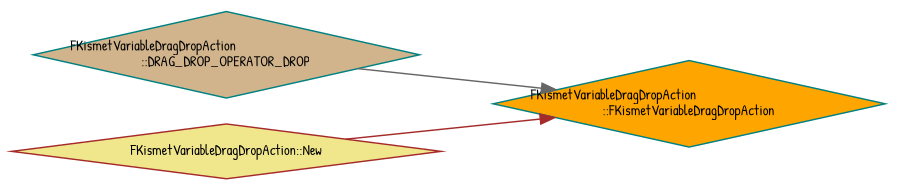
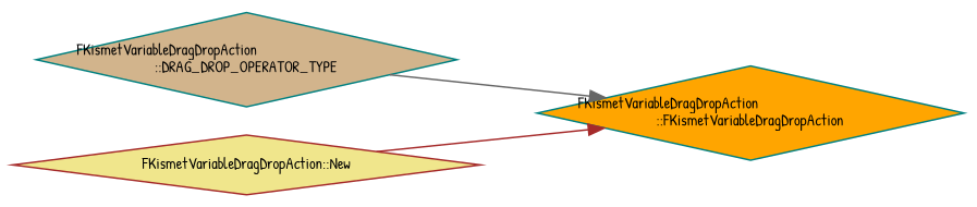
  digraph {
    rankdir=RL
    fontname="Patrick Hand"
    node [color=teal fontname="Patrick Hand" fontsize=10 shape=diamond style=filled]
    edge [dir=back fontname="Patrick Hand" fontsize=10 labelfontname=Helvetica labelfontsize=10 style=solid]
    n1 [fillcolor=orange fontcolor=black height=0.2 label="FKismetVariableDragDropAction\l::FKismetVariableDragDropAction" width=0.4]
-   n2 [fillcolor=tan height=0.2 label="FKismetVariableDragDropAction\l::DRAG_DROP_OPERATOR_DROP" width=0.4]
+   n2 [fillcolor=tan height=0.2 label="FKismetVariableDragDropAction\l::DRAG_DROP_OPERATOR_TYPE" width=0.4]
    n3 [color=brown fillcolor=khaki height=0.2 label="FKismetVariableDragDropAction::New" width=0.4]
    n1 -> n2 [color=gray40]
    n1 -> n3 [color=brown]
  }
